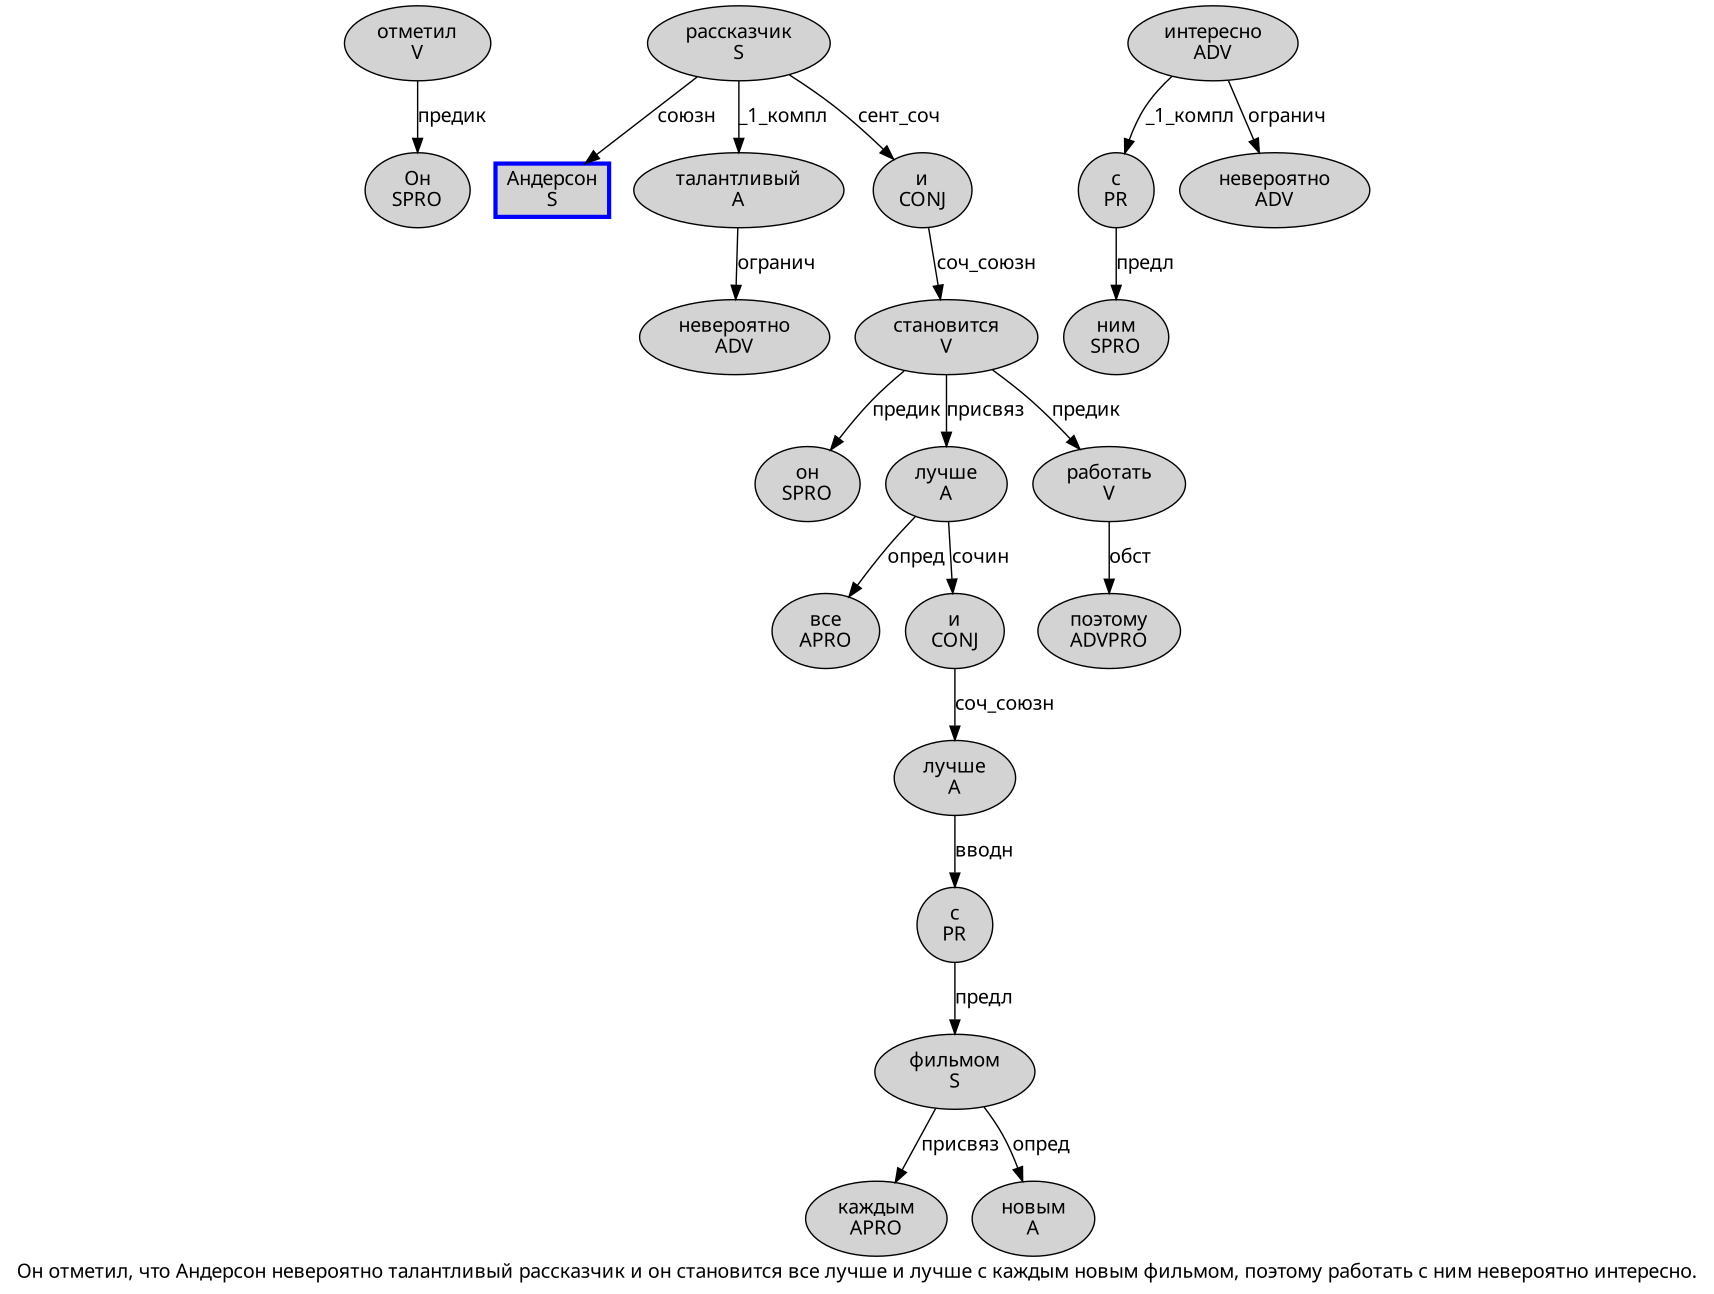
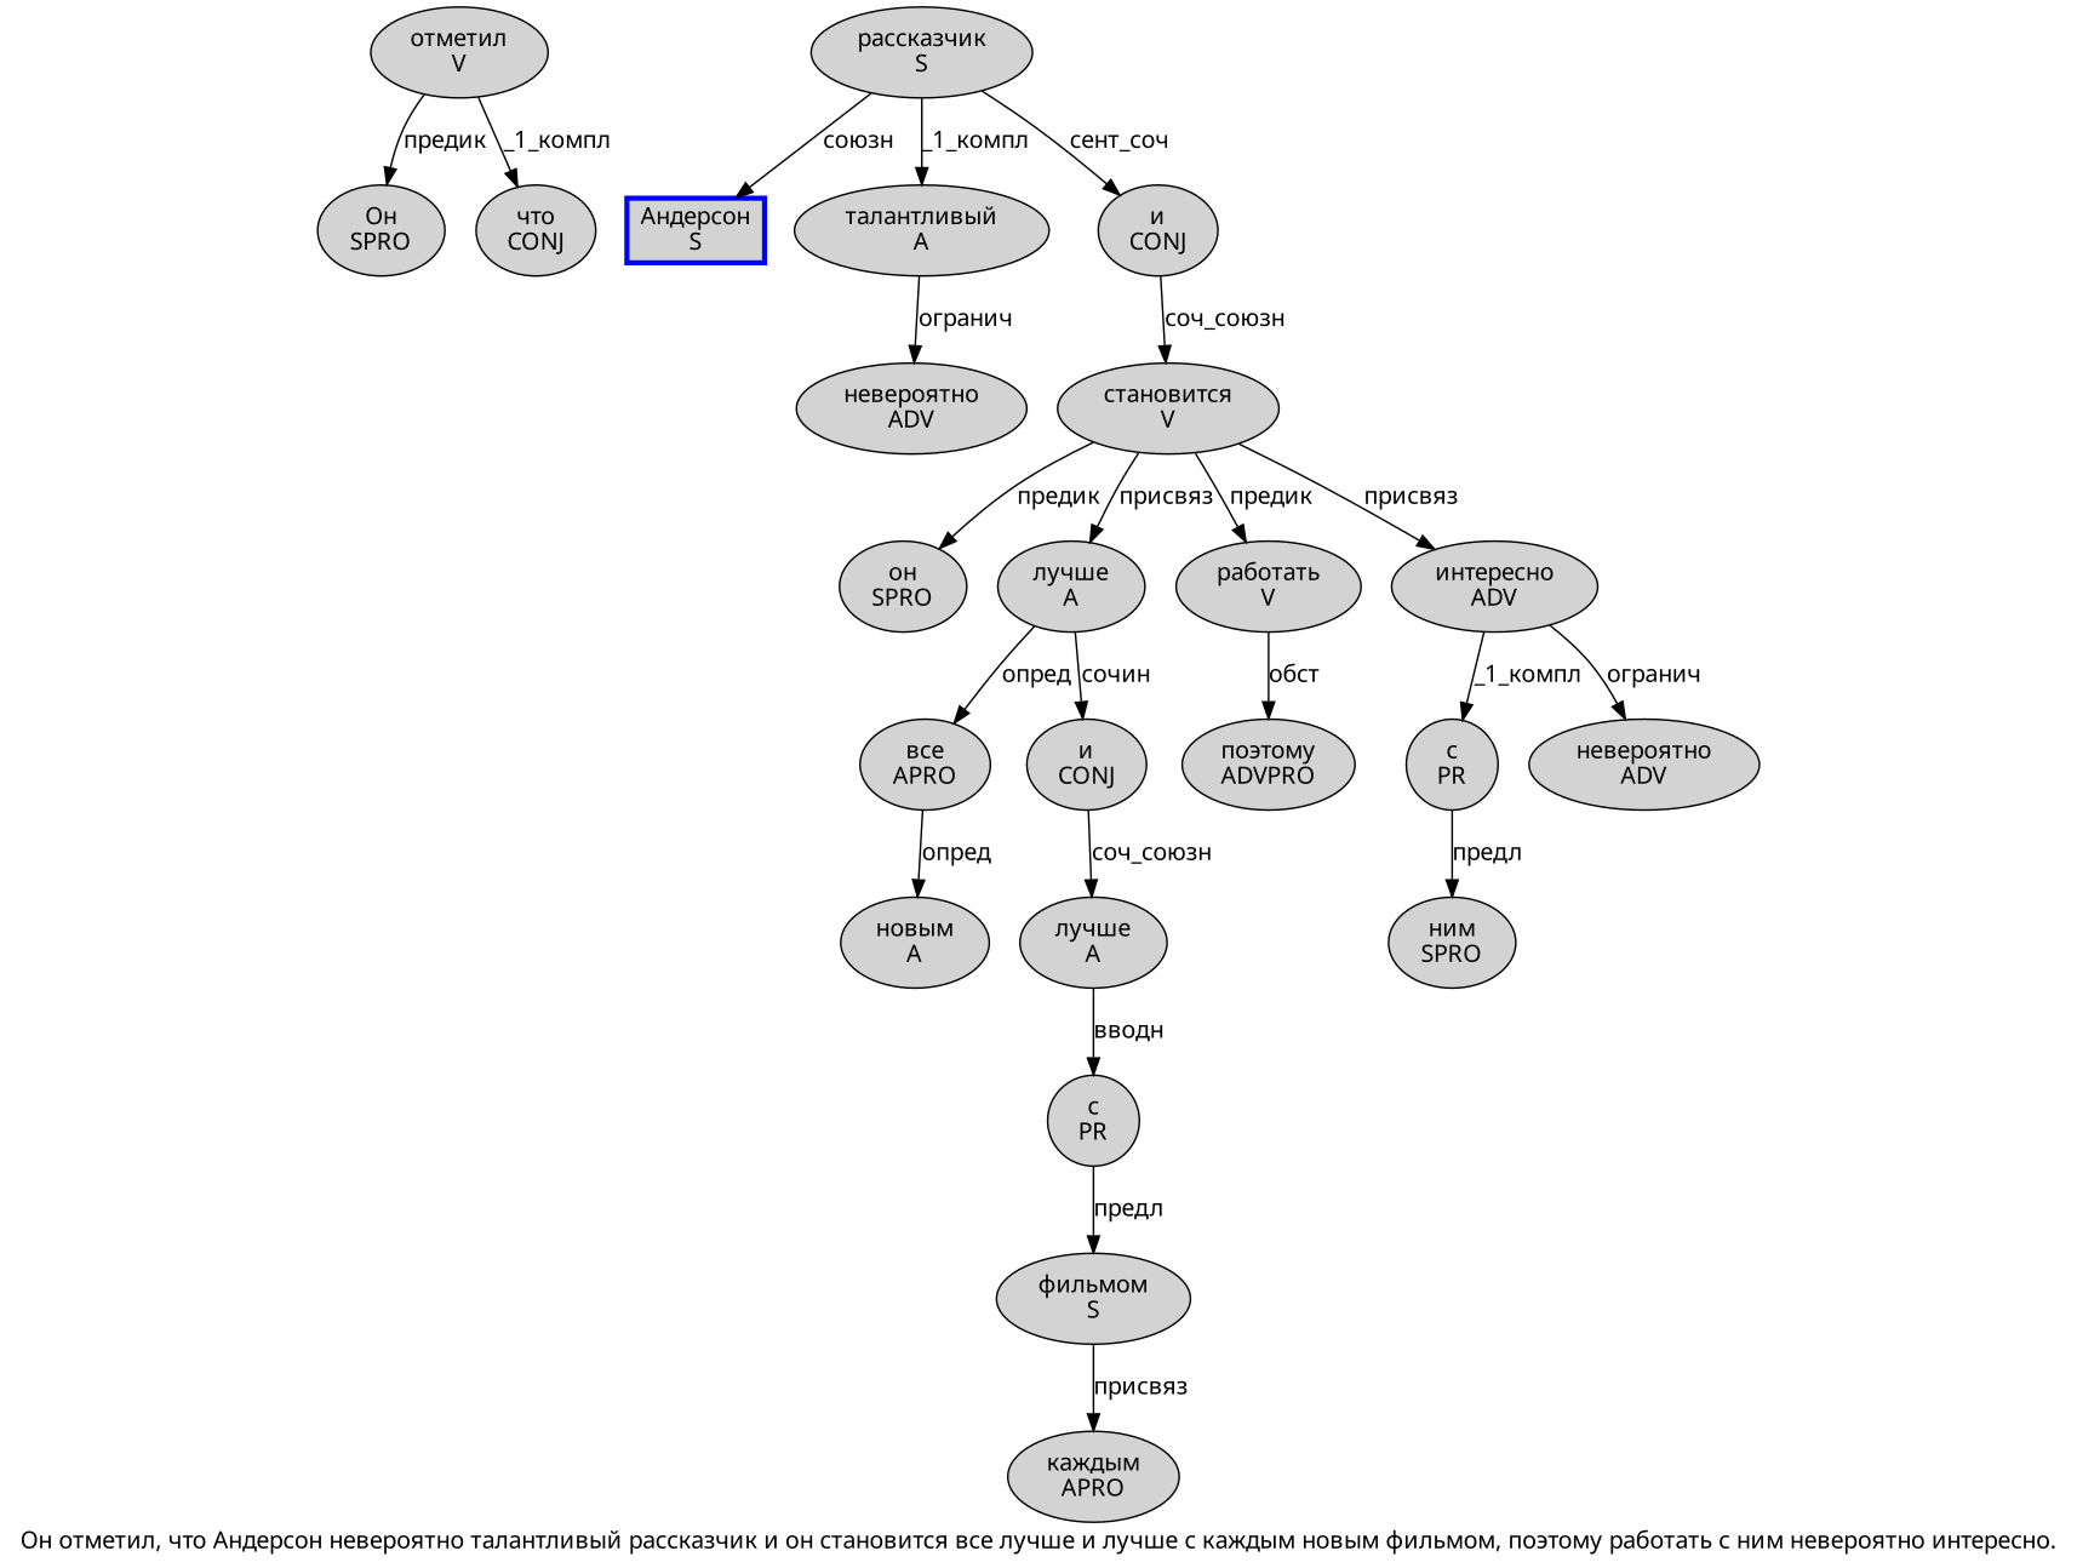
  digraph {
    fontname="Noto Sans"
    label="Он отметил, что Андерсон невероятно талантливый рассказчик и он становится все лучше и лучше с каждым новым фильмом, поэтому работать с ним невероятно интересно."
    node [fillcolor=lightgray fontname="Noto Sans" penwidth=1 shape=ellipse style=filled]
    edge [fontname="Noto Sans"]
    n1 [label="Он\nSPRO"]
    n2 [label="отметил\nV"]
+   n3 [label="что\nCONJ"]
    n4 [label="рассказчик\nS"]
    n5 [color=blue label="Андерсон\nS" penwidth=3 shape=box]
    n6 [label="талантливый\nA"]
    n7 [label="и\nCONJ"]
    n8 [label="невероятно\nADV"]
    n9 [label="становится\nV"]
    n10 [label="он\nSPRO"]
    n11 [label="лучше\nA"]
    n12 [label="работать\nV"]
    n13 [label="интересно\nADV"]
    n14 [label="все\nAPRO"]
    n15 [label="и\nCONJ"]
    n16 [label="поэтому\nADVPRO"]
    n17 [label="с\nPR"]
    n18 [label="невероятно\nADV"]
    n19 [label="лучше\nA"]
    n20 [label="с\nPR"]
    n21 [label="фильмом\nS"]
    n22 [label="каждым\nAPRO"]
    n23 [label="новым\nA"]
    n24 [label="ним\nSPRO"]
    n2 -> n1 [label="предик"]
+   n2 -> n3 [label="_1_компл"]
    n4 -> n5 [label="союзн"]
    n4 -> n6 [label="_1_компл"]
    n4 -> n7 [label="сент_соч"]
    n6 -> n8 [label="огранич"]
    n7 -> n9 [label="соч_союзн"]
    n9 -> n10 [label="предик"]
    n9 -> n11 [label="присвяз"]
    n9 -> n12 [label="предик"]
+   n9 -> n13 [label="присвяз"]
    n11 -> n14 [label="опред"]
    n11 -> n15 [label="сочин"]
    n12 -> n16 [label="обст"]
    n13 -> n17 [label="_1_компл"]
    n13 -> n18 [label="огранич"]
    n15 -> n19 [label="соч_союзн"]
    n17 -> n24 [label="предл"]
    n19 -> n20 [label="вводн"]
    n20 -> n21 [label="предл"]
    n21 -> n22 [label="присвяз"]
-   n21 -> n23 [label="опред"]
+   n14 -> n23 [label="опред"]
  }
